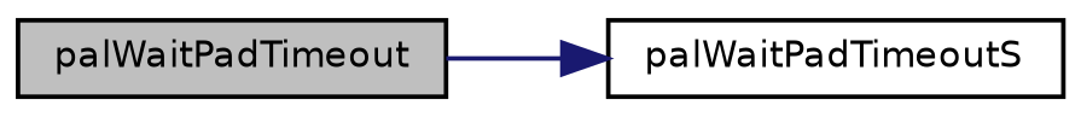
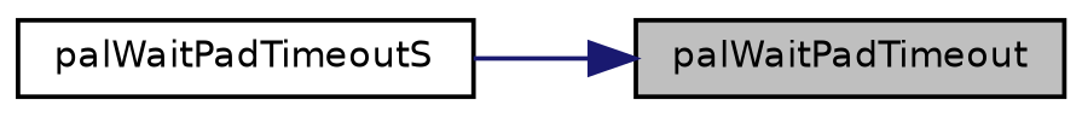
  digraph {
    rankdir=LR
    node [color=black fontname=Helvetica fontsize=8 shape=record]
    n1 [fillcolor=grey75 fontcolor=black height=0.2 label=palWaitPadTimeout style=filled width=0.4]
    n2 [height=0.2 label=palWaitPadTimeoutS width=0.4]
-   n1 -> n2 [color=midnightblue fontname=Helvetica fontsize=8 labelfontname=Helvetica labelfontsize=8 style=solid]
+   n2 -> n1 [color=midnightblue fontname=Helvetica fontsize=8 labelfontname=Helvetica labelfontsize=8 style=solid]
  }
